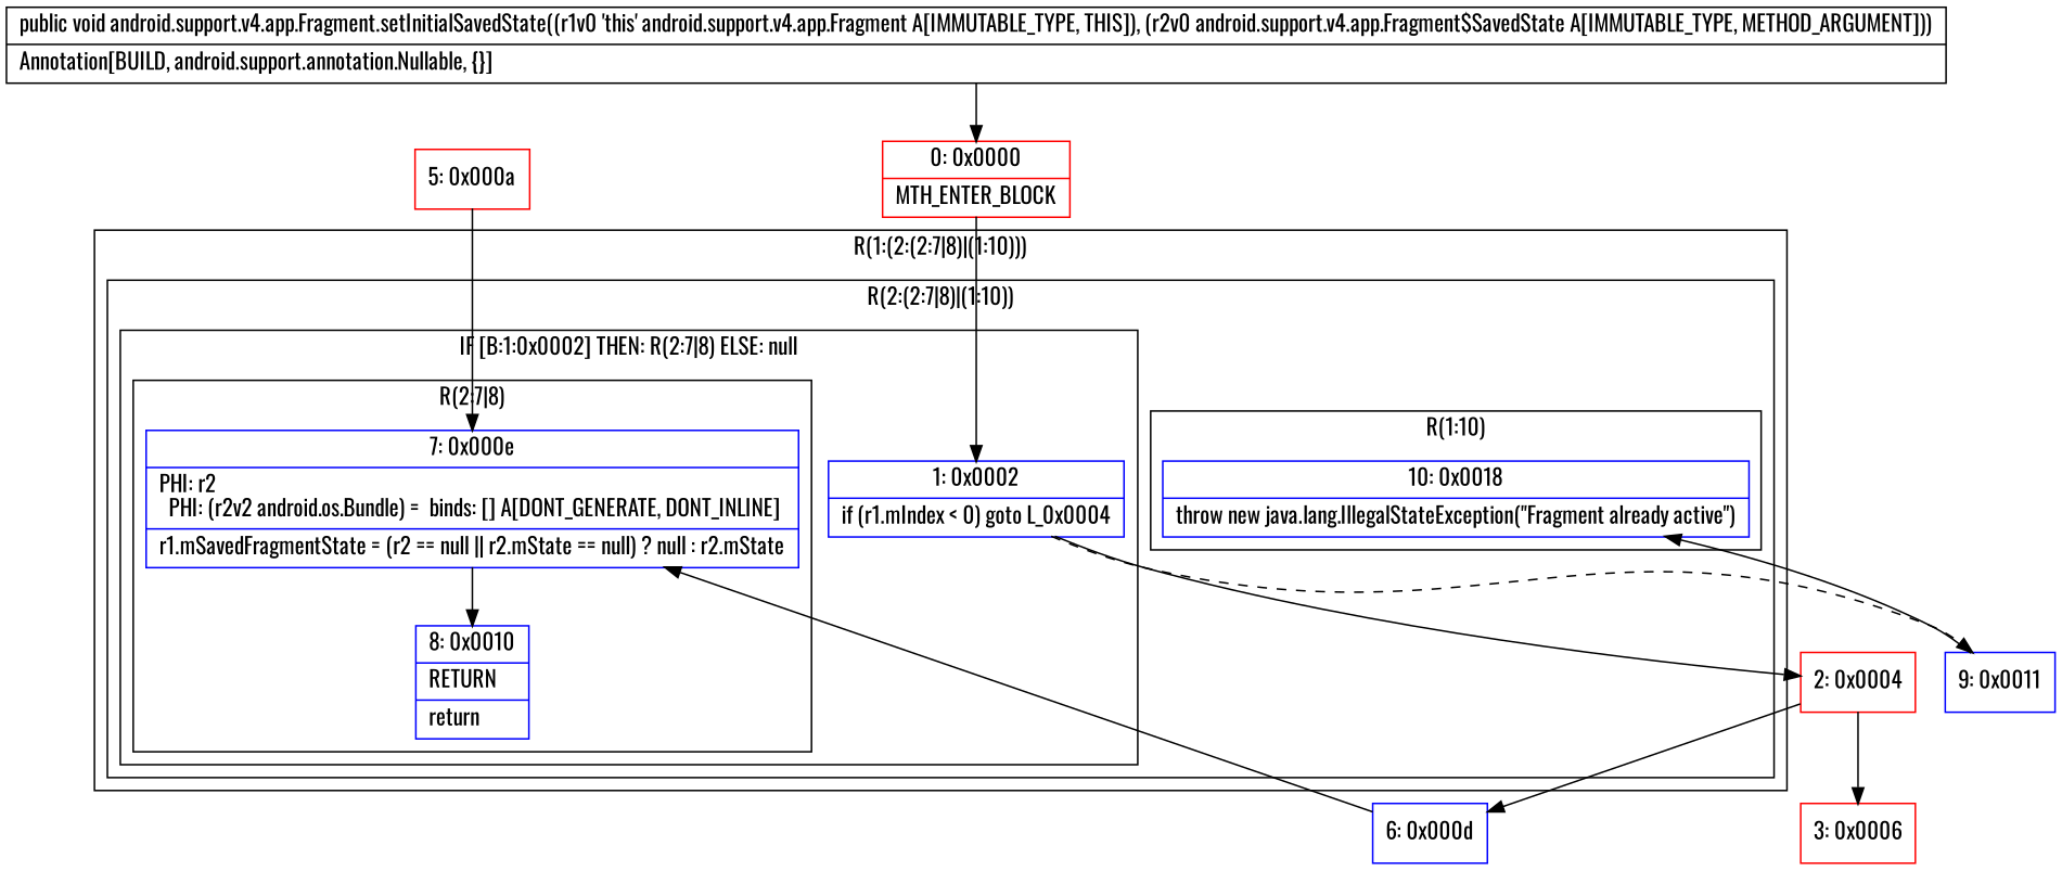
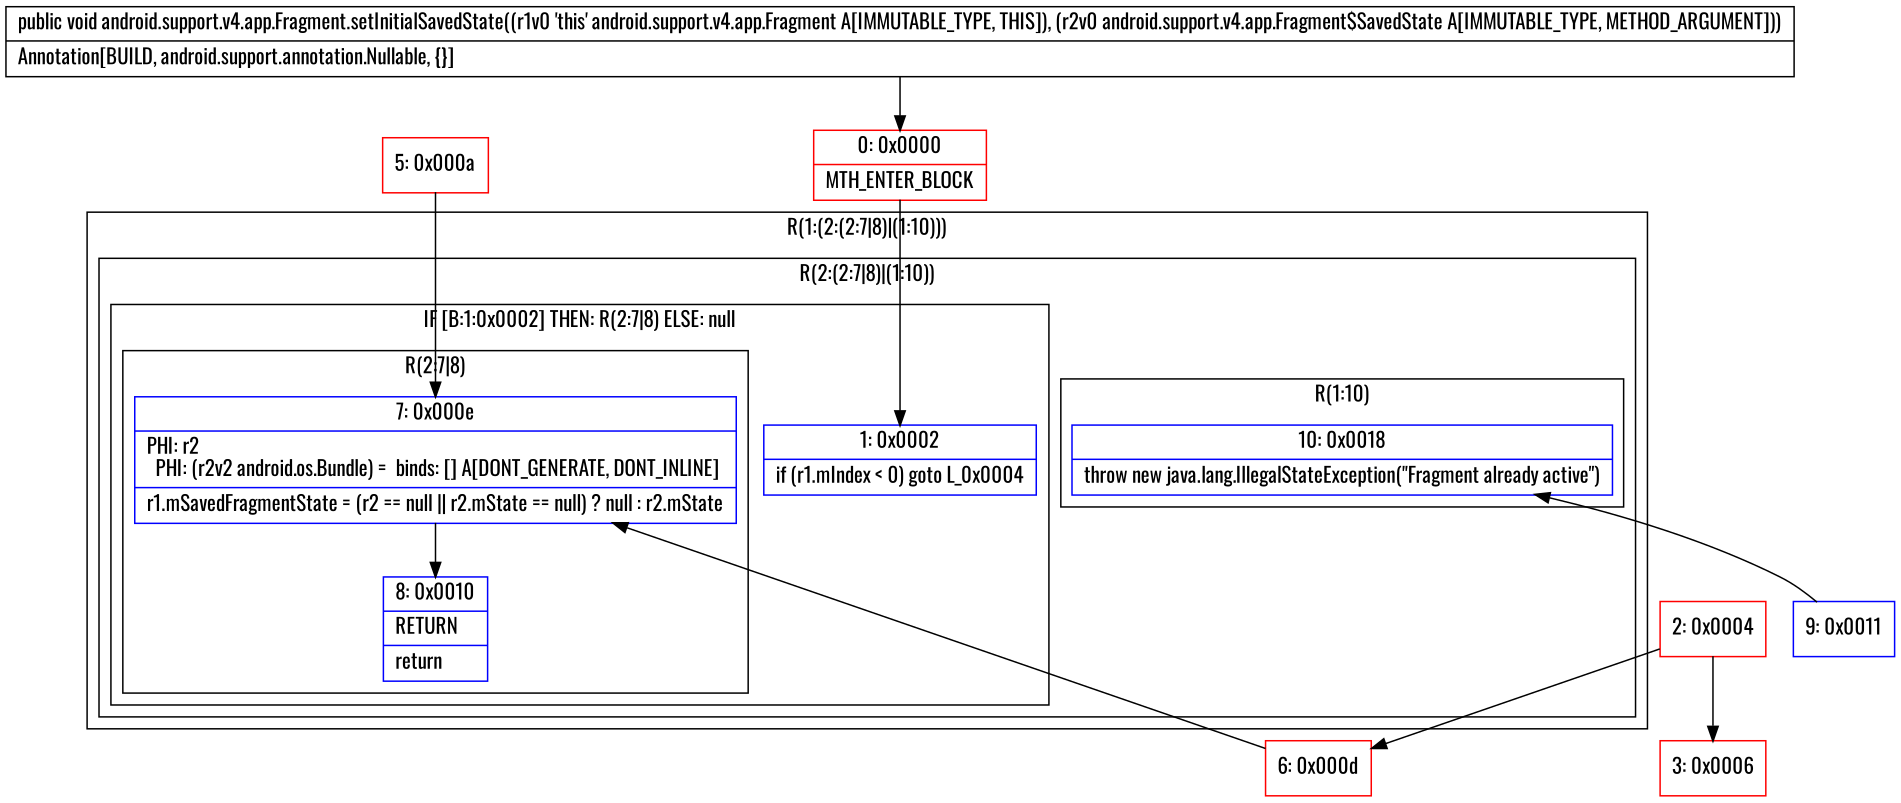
  digraph {
    fontname=Oswald
    node [color=blue fontname=Oswald shape=record]
    edge [fontname=Oswald]
    n1 [label="{7\:\ 0x000e|PHI: r2 \l  PHI: (r2v2 android.os.Bundle) =  binds: [] A[DONT_GENERATE, DONT_INLINE]\l|r1.mSavedFragmentState = (r2 == null \|\| r2.mState == null) ? null : r2.mState\l}"]
    n2 [label="{8\:\ 0x0010|RETURN\l|return\l}"]
    n3 [label="{1\:\ 0x0002|if (r1.mIndex \< 0) goto L_0x0004\l}"]
    n4 [label="{10\:\ 0x0018|throw new java.lang.IllegalStateException(\"Fragment already active\")\l}"]
    n5 [color=red label="{2\:\ 0x0004}"]
    n6 [label="{9\:\ 0x0011}"]
    n7 [color=red label="{3\:\ 0x0006}"]
-   n8 [label="{6\:\ 0x000d}"]
+   n8 [color=red label="{6\:\ 0x000d}"]
    n9 [color=red label="{0\:\ 0x0000|MTH_ENTER_BLOCK\l}"]
    n10 [color=red label="{5\:\ 0x000a}"]
    n11 [label="{public void android.support.v4.app.Fragment.setInitialSavedState((r1v0 'this' android.support.v4.app.Fragment A[IMMUTABLE_TYPE, THIS]), (r2v0 android.support.v4.app.Fragment$SavedState A[IMMUTABLE_TYPE, METHOD_ARGUMENT]))  | Annotation[BUILD, android.support.annotation.Nullable, \{\}]\l}" color=""]
    subgraph cluster_1 {
      label="R(1:(2:(2:7|8)|(1:10)))"
      subgraph cluster_2 {
        label="R(2:(2:7|8)|(1:10))"
        subgraph cluster_3 {
          label="IF [B:1:0x0002] THEN: R(2:7|8) ELSE: null"
          n3
          subgraph cluster_4 {
            label="R(2:7|8)"
            n1
            n2
          }
        }
        subgraph cluster_5 {
          label="R(1:10)"
          n4
        }
      }
    }
    n1 -> n2
-   n3 -> n5
-   n3 -> n6 [style=dashed]
    n5 -> n7
    n5 -> n8
    n6 -> n4
    n8 -> n1
    n9 -> n3
    n10 -> n1
    n11 -> n9
  }
